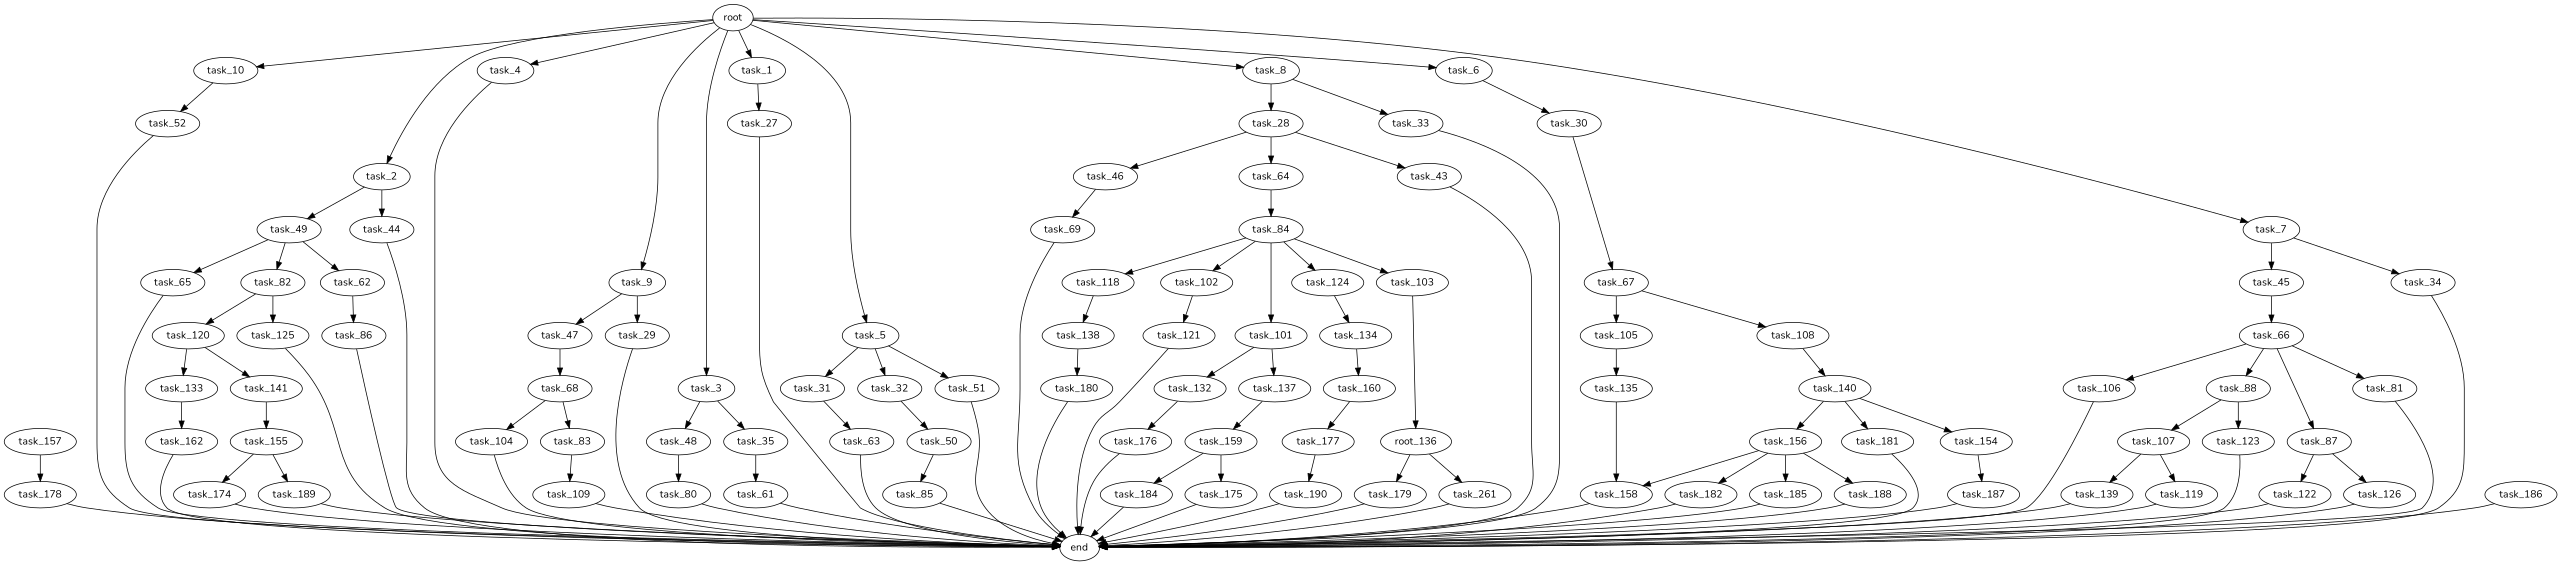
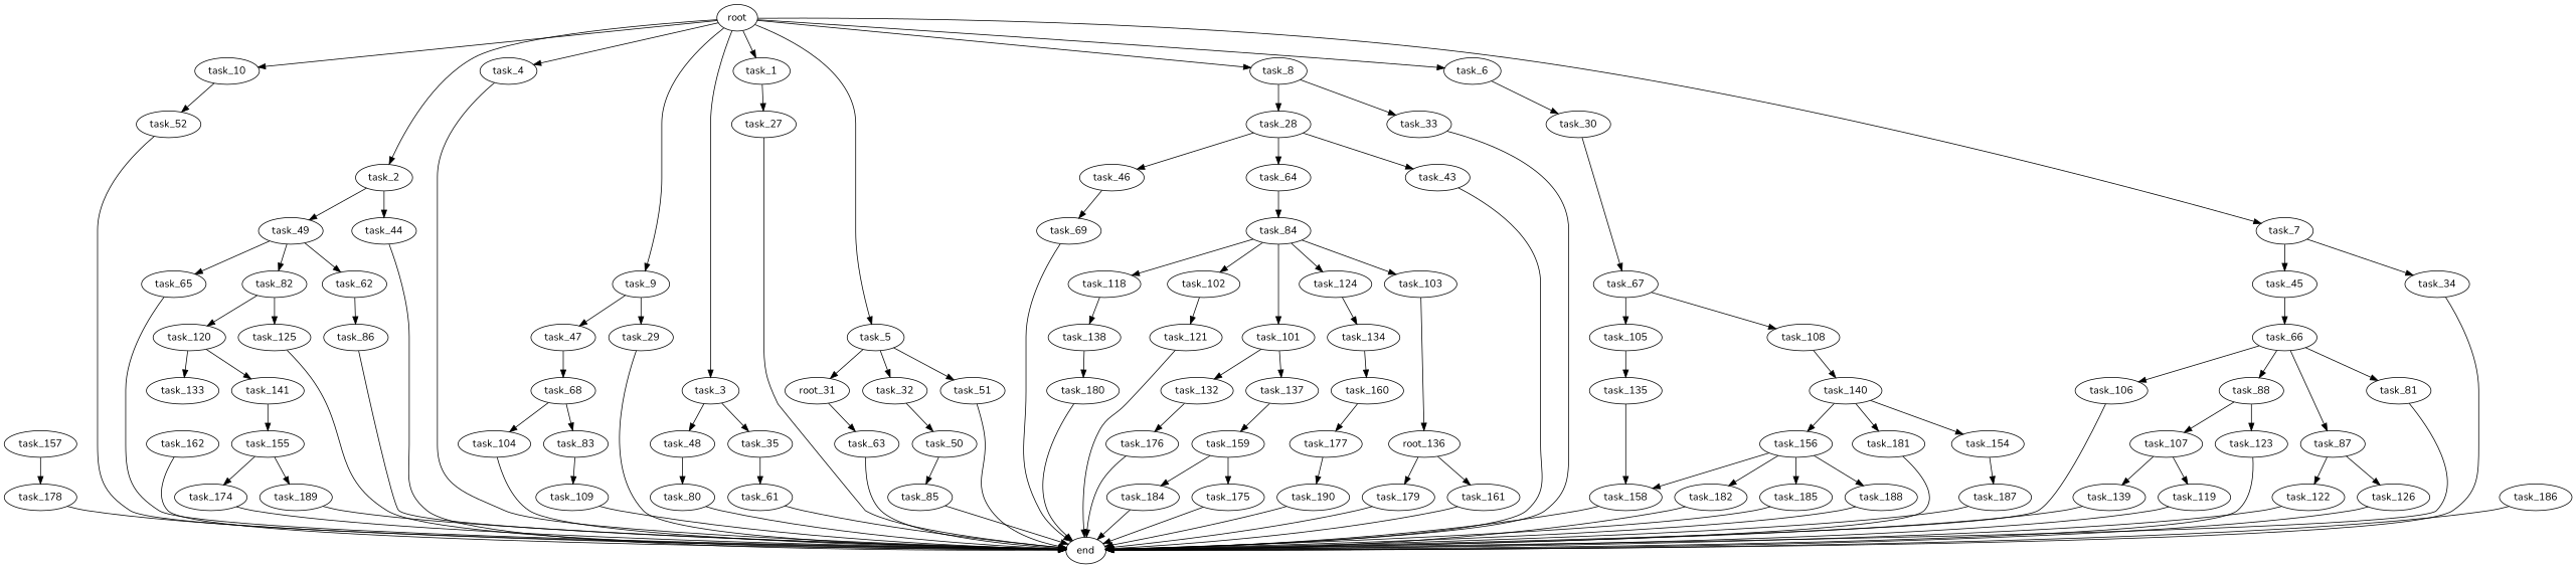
  digraph {
    fontname=Nunito
    node [fontname=Nunito]
    edge [fontname=Nunito]
    task_118
    task_138
    task_180
    task_157
    task_178
    task_102
    task_121
    end
    task_65
    task_176
    task_156
    task_182
    task_185
    task_188
    task_158
    task_186
    task_162
    task_105
    task_135
    task_45
    task_66
    task_106
    task_88
    task_87
    task_81
    task_46
    task_69
    task_133
    task_177
    task_190
    task_82
    task_120
    task_125
    task_141
    task_10
    task_52
    task_139
    task_28
    task_64
    task_43
    task_84
    task_49
    task_62
    task_86
    task_50
    task_85
    n47 [label=root_136]
    task_179
-   task_161 [label=task_261]
+   task_161
    task_181
    task_159
    task_184
    task_175
    task_155
    task_174
    task_189
    task_140
    task_154
    task_187
    task_122
    task_126
    task_2
    task_44
    task_67
    task_108
    task_30
-   task_31
+   task_31 [label=root_31]
    task_63
    task_160
    task_104
    task_33
    task_4
    task_109
    task_48
    task_80
    task_101
    task_124
    task_103
    task_134
    task_35
    task_61
    task_119
    task_34
    task_9
    task_47
    task_29
    task_68
    task_32
    task_3
    task_132
    task_137
    task_1
    task_27
    task_107
    task_5
    task_51
    task_123
    task_8
    task_83
    root
    task_6
    task_7
    task_118 -> task_138
    task_138 -> task_180
    task_180 -> end
    task_157 -> task_178
    task_178 -> end
    task_102 -> task_121
    task_121 -> end
    task_65 -> end
    task_176 -> end
    task_156 -> task_182
    task_156 -> task_185
    task_156 -> task_188
    task_156 -> task_158
    task_182 -> end
    task_185 -> end
    task_188 -> end
    task_158 -> end
    task_186 -> end
    task_162 -> end
    task_105 -> task_135
    task_135 -> task_158
    task_45 -> task_66
    task_66 -> task_106
    task_66 -> task_88
    task_66 -> task_87
    task_66 -> task_81
    task_106 -> end
    task_88 -> task_107
    task_88 -> task_123
    task_87 -> task_122
    task_87 -> task_126
    task_81 -> end
    task_46 -> task_69
    task_69 -> end
-   task_133 -> task_162
    task_177 -> task_190
    task_190 -> end
    task_82 -> task_120
    task_82 -> task_125
    task_120 -> task_133
    task_120 -> task_141
    task_125 -> end
    task_141 -> task_155
    task_10 -> task_52
    task_52 -> end
    task_139 -> end
    task_28 -> task_46
    task_28 -> task_64
    task_28 -> task_43
    task_64 -> task_84
    task_43 -> end
    task_84 -> task_118
    task_84 -> task_102
    task_84 -> task_101
    task_84 -> task_124
    task_84 -> task_103
    task_49 -> task_65
    task_49 -> task_82
    task_49 -> task_62
    task_62 -> task_86
    task_86 -> end
    task_50 -> task_85
    task_85 -> end
    n47 -> task_179
    n47 -> task_161
    task_179 -> end
    task_161 -> end
    task_181 -> end
    task_159 -> task_184
    task_159 -> task_175
    task_184 -> end
    task_175 -> end
    task_155 -> task_174
    task_155 -> task_189
    task_174 -> end
    task_189 -> end
    task_140 -> task_156
    task_140 -> task_181
    task_140 -> task_154
    task_154 -> task_187
    task_187 -> end
    task_122 -> end
    task_126 -> end
    task_2 -> task_49
    task_2 -> task_44
    task_44 -> end
    task_67 -> task_105
    task_67 -> task_108
    task_108 -> task_140
    task_30 -> task_67
    task_31 -> task_63
    task_63 -> end
    task_160 -> task_177
    task_104 -> end
    task_33 -> end
    task_4 -> end
    task_109 -> end
    task_48 -> task_80
    task_80 -> end
    task_101 -> task_132
    task_101 -> task_137
    task_124 -> task_134
    task_103 -> n47
    task_134 -> task_160
    task_35 -> task_61
    task_61 -> end
    task_119 -> end
    task_34 -> end
    task_9 -> task_47
    task_9 -> task_29
    task_47 -> task_68
    task_29 -> end
    task_68 -> task_104
    task_68 -> task_83
    task_32 -> task_50
    task_3 -> task_48
    task_3 -> task_35
    task_132 -> task_176
    task_137 -> task_159
    task_1 -> task_27
    task_27 -> end
    task_107 -> task_139
    task_107 -> task_119
    task_5 -> task_31
    task_5 -> task_32
    task_5 -> task_51
    task_51 -> end
    task_123 -> end
    task_8 -> task_28
    task_8 -> task_33
    task_83 -> task_109
    root -> task_10
    root -> task_2
    root -> task_4
    root -> task_9
    root -> task_3
    root -> task_1
    root -> task_5
    root -> task_8
    root -> task_6
    root -> task_7
    task_6 -> task_30
    task_7 -> task_45
    task_7 -> task_34
  }
